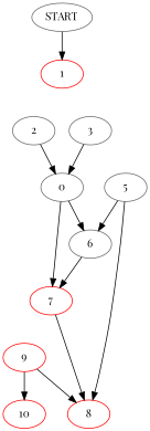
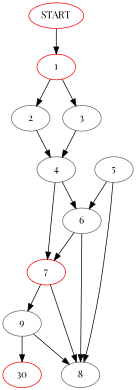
  digraph {
    fontname="Playfair Display"
    node [color=red fontname="Playfair Display"]
    edge [fontname="Playfair Display"]
-   n1 [color=gray40 label=START]
+   n1 [label=START]
    1
    2 [color=gray40]
    3 [color=gray40]
-   4 [color=gray40 label=0]
+   4 [color=gray40]
    6 [color=gray40]
    7
    5 [color=gray40]
-   8
-   9
-   10
+   8 [color=gray40]
+   9 [color=gray40]
+   10 [label=30]
    n1 -> 1
+   1 -> 2
+   1 -> 3
    2 -> 4
    3 -> 4
    4 -> 6
    4 -> 7
    6 -> 7
+   6 -> 8
    7 -> 8
+   7 -> 9
    5 -> 6
    5 -> 8
    9 -> 8
    9 -> 10
  }
